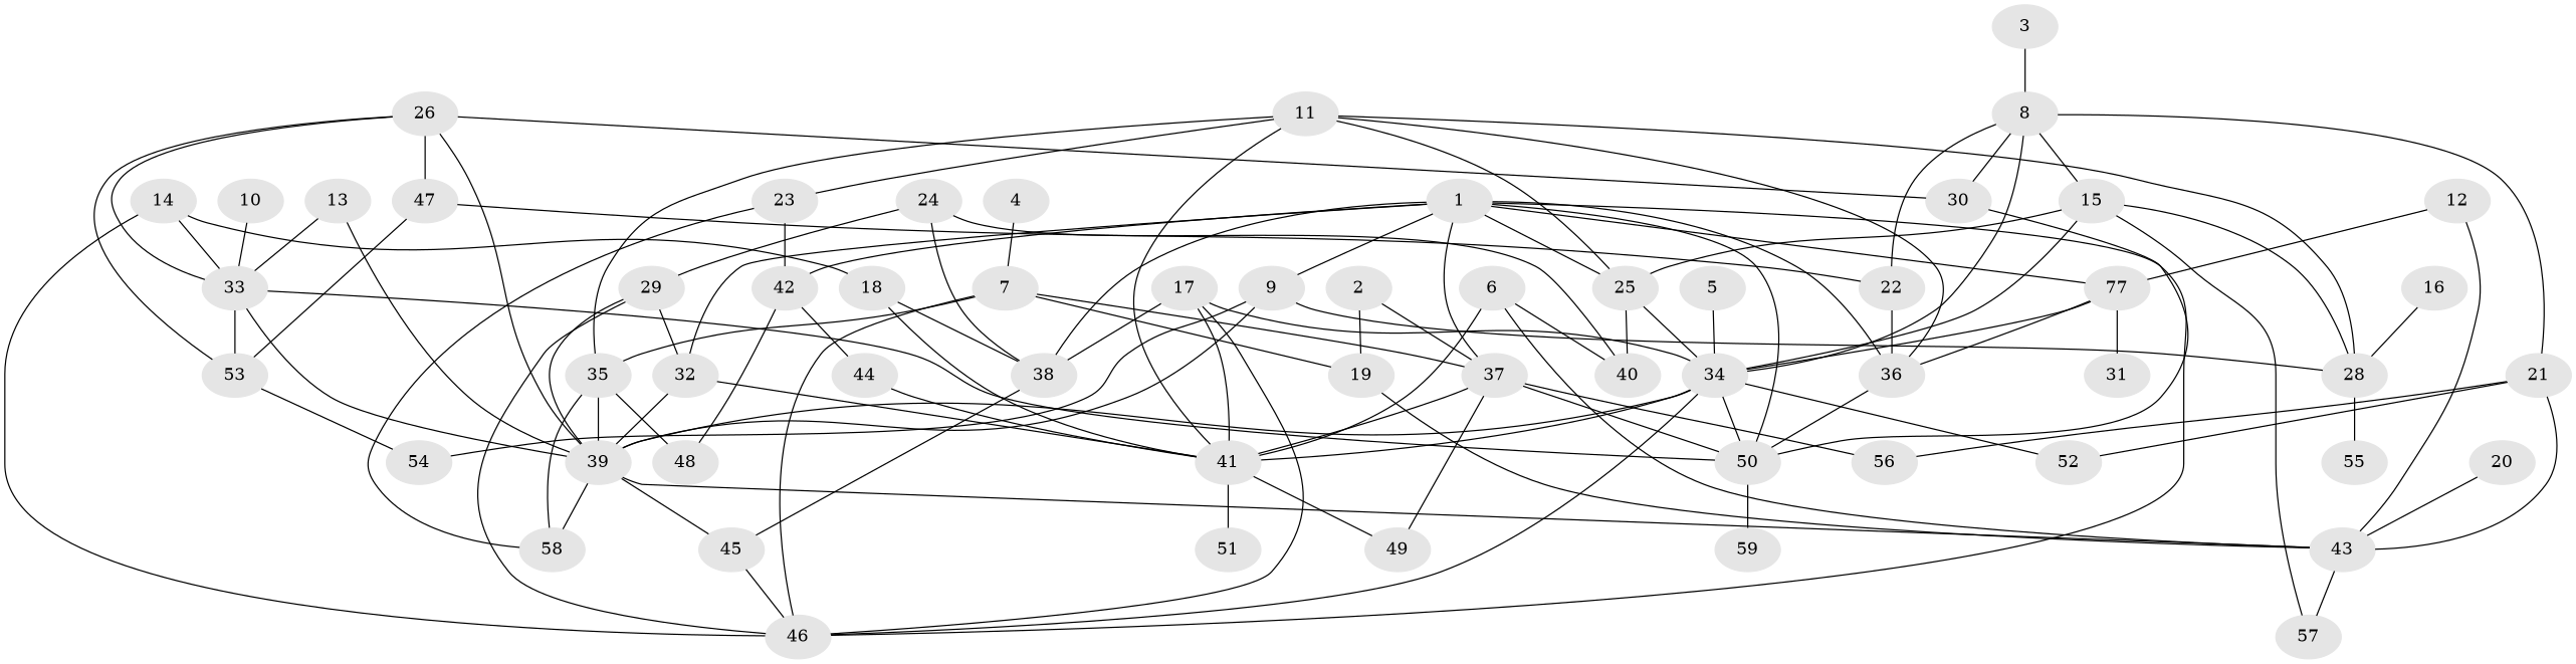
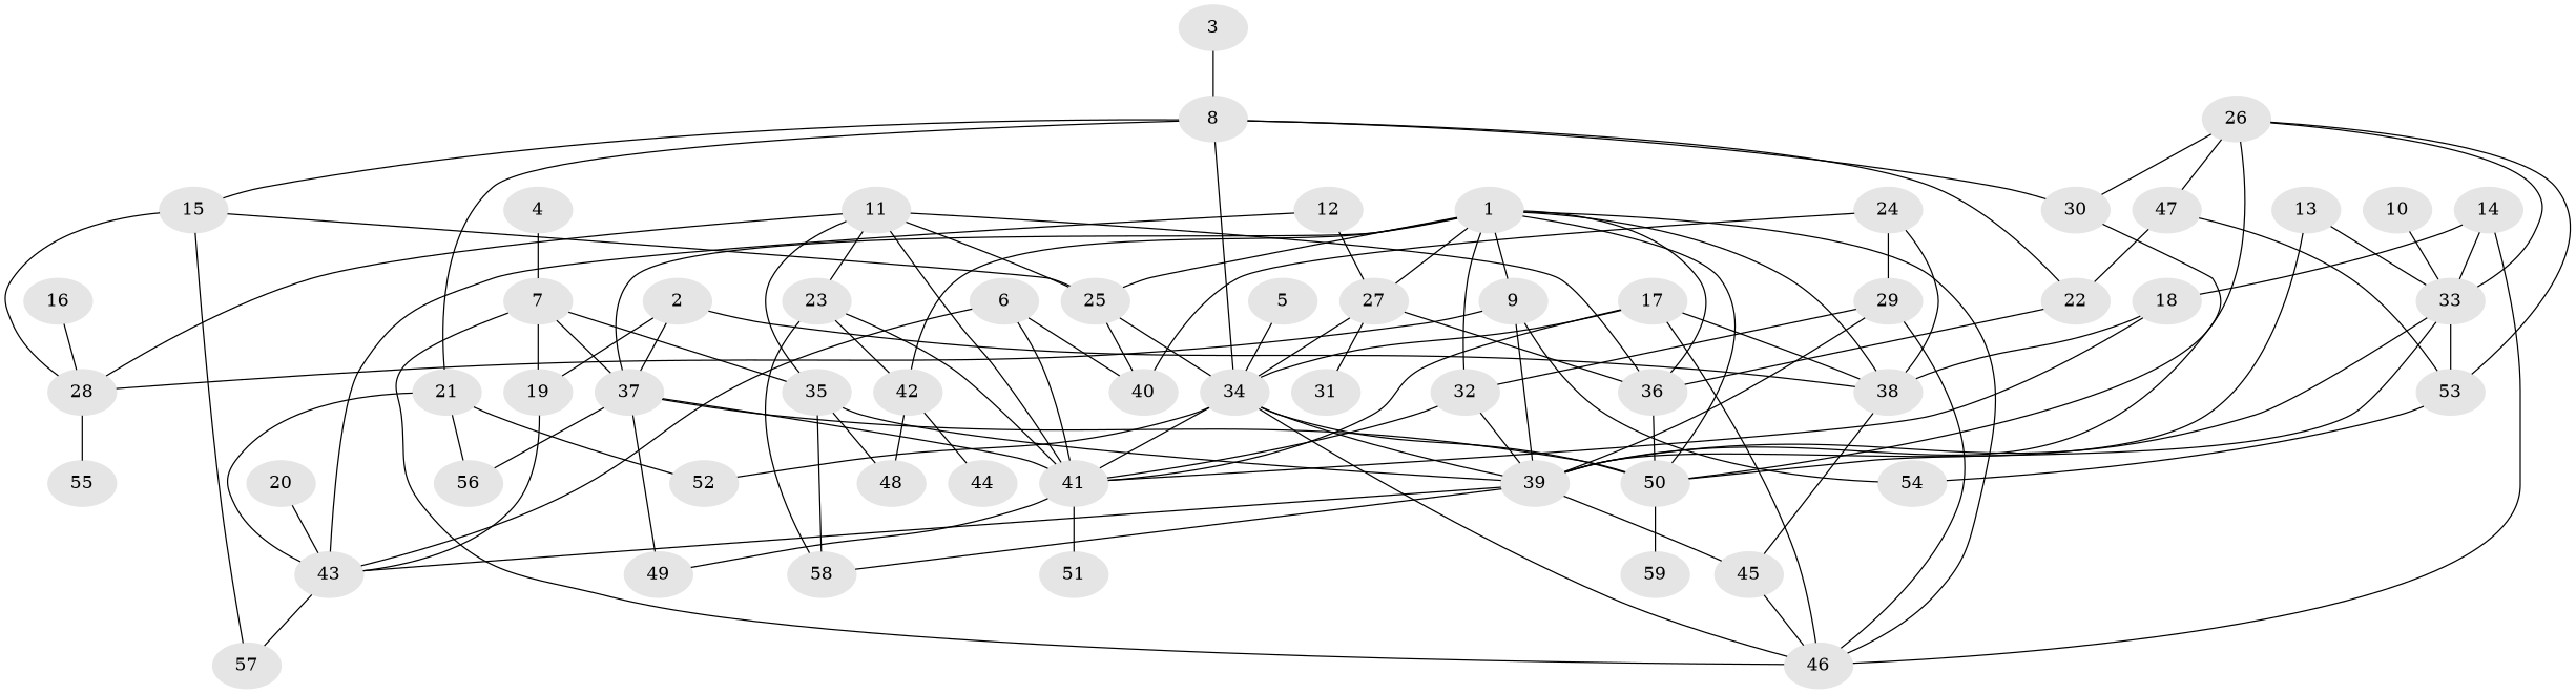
  graph {
    node [color=gray90 style=filled]
    edge [weight=1.0]
    1
    9
    25
-   27 [label=77]
+   27
    32
    36
    37
    38
    42
    46
    50
    28
    39
    54
    34
    40
    31
    41
    56
    49
    45
    48
    44
    59
    2
    19
    43
    3
    8
    15
    21
    22
    30
    4
    7
    35
    5
    52
    6
    51
    57
    58
    55
    10
    33
    53
    11
    23
    12
    13
    14
    18
    16
    17
    20
    24
    29
    26
    47
    1 -- 9
    1 -- 25
    1 -- 27
    1 -- 32
    1 -- 36
    1 -- 37
    1 -- 38
    1 -- 42
    1 -- 46
    1 -- 50
    9 -- 28
    9 -- 39
    9 -- 54
    25 -- 34
    25 -- 40
    27 -- 36
    27 -- 34
    27 -- 31
    32 -- 39
    32 -- 41
    36 -- 50
    37 -- 50
    37 -- 41
    37 -- 56
    37 -- 49
    38 -- 45
    42 -- 48
    42 -- 44
    50 -- 59
    28 -- 55
    39 -- 45
    39 -- 43
    39 -- 58
    34 -- 46
    34 -- 50
    34 -- 39
    34 -- 41
    34 -- 52
    41 -- 49
    41 -- 51
    45 -- 46
    2 -- 37
+   2 -- 38
    2 -- 19
    19 -- 43
    43 -- 57
    3 -- 8
    8 -- 34
    8 -- 15
    8 -- 21
    8 -- 22
    8 -- 30
    15 -- 25
    15 -- 28
-   15 -- 34
    15 -- 57
    21 -- 56
    21 -- 43
    21 -- 52
    22 -- 36
    30 -- 50
    4 -- 7
    7 -- 37
    7 -- 46
    7 -- 19
    7 -- 35
    35 -- 39
    35 -- 48
    35 -- 58
    5 -- 34
    6 -- 40
    6 -- 41
    6 -- 43
    10 -- 33
    33 -- 50
    33 -- 39
    33 -- 53
    53 -- 54
    11 -- 25
    11 -- 36
    11 -- 28
    11 -- 41
    11 -- 35
    11 -- 23
    23 -- 42
-   44 -- 41
+   23 -- 41
    23 -- 58
    12 -- 27
    12 -- 43
    13 -- 39
    13 -- 33
    14 -- 46
    14 -- 33
    14 -- 18
    18 -- 38
    18 -- 41
    16 -- 28
    17 -- 38
    17 -- 46
    17 -- 34
    17 -- 41
    20 -- 43
    24 -- 38
    24 -- 40
    24 -- 29
    29 -- 32
    29 -- 46
    29 -- 39
    26 -- 39
    26 -- 30
    26 -- 33
    26 -- 53
    26 -- 47
    47 -- 22
    47 -- 53
  }
